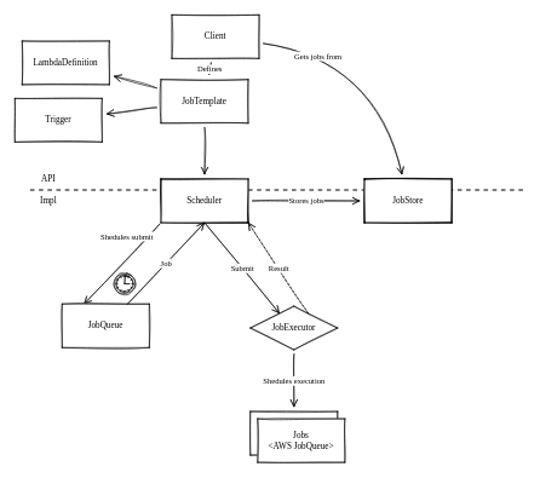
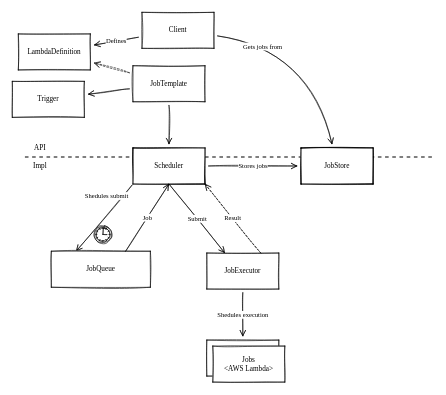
  <mxCell id="0" />
  <mxCell id="1" parent="0" />
  <mxCell id="2" value="" style="endArrow=none;dashed=1;html=1;strokeWidth=2;rounded=0;fontFamily=Comic Sans MS;" parent="1" edge="1"><mxGeometry width="50" height="50" relative="1" as="geometry"><mxPoint x="41" y="261" as="sourcePoint" /><mxPoint x="721" y="261" as="targetPoint" /></mxGeometry></mxCell>
  <mxCell id="3" value="Shedules submit" style="rounded=0;orthogonalLoop=1;jettySize=auto;html=1;fontFamily=Comic Sans MS;sketch=1;targetPerimeterSpacing=6;sourcePerimeterSpacing=6;endArrow=open;endFill=0;endSize=8;startSize=8;entryX=0.25;entryY=0;entryDx=0;entryDy=0;exitX=0;exitY=1;exitDx=0;exitDy=0;" parent="1" source="19" target="9" edge="1"><mxGeometry x="-0.401" y="-21" relative="1" as="geometry"><mxPoint as="offset" /></mxGeometry></mxCell>
  <mxCell id="4" value="Job" style="rounded=0;whiteSpace=wrap;html=1;sketch=1;fontFamily=Comic Sans MS;" parent="1" vertex="1"><mxGeometry x="344" y="566" width="120" height="60" as="geometry" /></mxCell>
  <mxCell id="5" value="Scheduler" style="rounded=0;whiteSpace=wrap;html=1;sketch=1;fontFamily=Comic Sans MS;" parent="1" vertex="1"><mxGeometry x="221" y="246" width="120" height="60" as="geometry" /></mxCell>
- <mxCell id="6" value="Jobs&lt;br&gt;&amp;lt;AWS JobQueue&amp;gt;" style="rounded=0;whiteSpace=wrap;html=1;sketch=1;fontFamily=Comic Sans MS;" parent="1" vertex="1"><mxGeometry x="354" y="576" width="120" height="60" as="geometry" /></mxCell>
+ <mxCell id="6" value="Jobs&lt;br&gt;&amp;lt;AWS Lambda&amp;gt;" style="rounded=0;whiteSpace=wrap;html=1;sketch=1;fontFamily=Comic Sans MS;" parent="1" vertex="1"><mxGeometry x="354" y="576" width="120" height="60" as="geometry" /></mxCell>
  <mxCell id="7" value="JobStore" style="rounded=0;whiteSpace=wrap;html=1;sketch=1;fontFamily=Comic Sans MS;" parent="1" vertex="1"><mxGeometry x="501" y="246" width="120" height="60" as="geometry" /></mxCell>
- <mxCell id="8" value="JobExecutor" style="rhombus;whiteSpace=wrap;html=1;sketch=1;fontFamily=Comic Sans MS;" parent="1" vertex="1"><mxGeometry x="344" y="421" width="120" height="60" as="geometry" /></mxCell>
- <mxCell id="9" value="JobQueue" style="rounded=0;whiteSpace=wrap;html=1;sketch=1;fontFamily=Comic Sans MS;" parent="1" vertex="1"><mxGeometry x="85" y="418" width="120" height="60" as="geometry" /></mxCell>
+ <mxCell id="8" value="JobExecutor" style="rounded=0;whiteSpace=wrap;html=1;sketch=1;fontFamily=Comic Sans MS;" parent="1" vertex="1"><mxGeometry x="344" y="421" width="120" height="60" as="geometry" /></mxCell>
+ <mxCell id="9" value="JobQueue" style="rounded=0;whiteSpace=wrap;html=1;sketch=1;fontFamily=Comic Sans MS;" parent="1" vertex="1"><mxGeometry x="85" y="418" width="165" height="60" as="geometry" /></mxCell>
  <mxCell id="10" style="edgeStyle=none;rounded=0;sketch=1;orthogonalLoop=1;jettySize=auto;html=1;fontFamily=Comic Sans MS;endArrow=open;endFill=0;startSize=8;endSize=8;sourcePerimeterSpacing=6;targetPerimeterSpacing=6;" parent="1" source="24" target="5" edge="1"><mxGeometry relative="1" as="geometry"><mxPoint x="354.333" y="177" as="sourcePoint" /><mxPoint x="137" y="339" as="targetPoint" /></mxGeometry></mxCell>
  <mxCell id="11" value="" style="points=[[0.145,0.145,0],[0.5,0,0],[0.855,0.145,0],[1,0.5,0],[0.855,0.855,0],[0.5,1,0],[0.145,0.855,0],[0,0.5,0]];shape=mxgraph.bpmn.event;html=1;verticalLabelPosition=bottom;labelBackgroundColor=#ffffff;verticalAlign=top;align=center;perimeter=ellipsePerimeter;outlineConnect=0;aspect=fixed;outline=standard;symbol=timer;sketch=1;" parent="1" vertex="1"><mxGeometry x="156" y="375" width="30" height="30" as="geometry" /></mxCell>
  <mxCell id="12" value="Shedules execution" style="rounded=0;orthogonalLoop=1;jettySize=auto;html=1;fontFamily=Comic Sans MS;sketch=1;targetPerimeterSpacing=6;sourcePerimeterSpacing=6;endArrow=open;endFill=0;endSize=8;startSize=8;" parent="1" source="8" target="4" edge="1"><mxGeometry relative="1" as="geometry"><mxPoint x="134" y="317" as="sourcePoint" /><mxPoint x="134" y="425" as="targetPoint" /></mxGeometry></mxCell>
  <mxCell id="13" value="Stores jobs" style="rounded=0;orthogonalLoop=1;jettySize=auto;html=1;fontFamily=Comic Sans MS;sketch=1;targetPerimeterSpacing=6;sourcePerimeterSpacing=6;endArrow=open;endFill=0;endSize=8;startSize=8;" parent="1" source="19" target="7" edge="1"><mxGeometry relative="1" as="geometry"><mxPoint x="505" y="466" as="sourcePoint" /><mxPoint x="357" y="466" as="targetPoint" /></mxGeometry></mxCell>
  <mxCell id="14" value="API" style="text;html=1;align=center;verticalAlign=middle;resizable=0;points=[];autosize=1;strokeColor=none;fillColor=none;fontFamily=Comic Sans MS;" parent="1" vertex="1"><mxGeometry x="41" y="231" width="50" height="30" as="geometry" /></mxCell>
  <mxCell id="15" value="Impl" style="text;html=1;align=center;verticalAlign=middle;resizable=0;points=[];autosize=1;strokeColor=none;fillColor=none;fontFamily=Comic Sans MS;" parent="1" vertex="1"><mxGeometry x="41" y="261" width="50" height="30" as="geometry" /></mxCell>
  <mxCell id="16" value="Client" style="rounded=0;whiteSpace=wrap;html=1;sketch=1;fontFamily=Comic Sans MS;" parent="1" vertex="1"><mxGeometry x="236" y="20" width="120" height="60" as="geometry" /></mxCell>
- <mxCell id="17" value="Defines" style="edgeStyle=none;rounded=0;sketch=1;orthogonalLoop=1;jettySize=auto;html=1;fontFamily=Comic Sans MS;endArrow=open;endFill=0;startSize=8;endSize=8;sourcePerimeterSpacing=6;targetPerimeterSpacing=6;" parent="1" source="16" target="24" edge="1"><mxGeometry relative="1" as="geometry"><mxPoint x="311.154" y="57" as="sourcePoint" /><mxPoint x="355.8" y="105" as="targetPoint" /></mxGeometry></mxCell>
+ <mxCell id="17" value="Defines" style="edgeStyle=none;rounded=0;sketch=1;orthogonalLoop=1;jettySize=auto;html=1;fontFamily=Comic Sans MS;endArrow=open;endFill=0;startSize=8;endSize=8;sourcePerimeterSpacing=6;targetPerimeterSpacing=6;" parent="1" source="16" target="25" edge="1"><mxGeometry relative="1" as="geometry"><mxPoint x="311.154" y="57" as="sourcePoint" /><mxPoint x="355.8" y="105" as="targetPoint" /></mxGeometry></mxCell>
  <mxCell id="18" value="Gets jobs from" style="edgeStyle=none;sketch=1;orthogonalLoop=1;jettySize=auto;html=1;fontFamily=Comic Sans MS;endArrow=open;endFill=0;startSize=8;endSize=8;sourcePerimeterSpacing=6;targetPerimeterSpacing=6;curved=1;" parent="1" source="16" target="7" edge="1"><mxGeometry x="-0.518" y="-7" relative="1" as="geometry"><mxPoint x="430.769" y="57" as="sourcePoint" /><mxPoint x="406.231" y="115" as="targetPoint" /><Array as="points"><mxPoint x="516" y="81" /></Array><mxPoint as="offset" /></mxGeometry></mxCell>
  <mxCell id="19" value="Scheduler" style="rounded=0;whiteSpace=wrap;html=1;sketch=1;fontFamily=Comic Sans MS;" parent="1" vertex="1"><mxGeometry x="221" y="246" width="120" height="60" as="geometry" /></mxCell>
  <mxCell id="20" value="JobStore" style="rounded=0;whiteSpace=wrap;html=1;sketch=1;fontFamily=Comic Sans MS;" parent="1" vertex="1"><mxGeometry x="501" y="246" width="120" height="60" as="geometry" /></mxCell>
  <mxCell id="21" value="Job" style="rounded=0;orthogonalLoop=1;jettySize=auto;html=1;fontFamily=Comic Sans MS;sketch=1;targetPerimeterSpacing=6;sourcePerimeterSpacing=6;endArrow=open;endFill=0;endSize=8;startSize=8;exitX=0.75;exitY=0;exitDx=0;exitDy=0;entryX=0.5;entryY=1;entryDx=0;entryDy=0;" parent="1" source="9" target="19" edge="1"><mxGeometry relative="1" as="geometry"><mxPoint x="259.966" y="322" as="sourcePoint" /><mxPoint x="316" y="381" as="targetPoint" /></mxGeometry></mxCell>
  <mxCell id="22" value="Submit" style="rounded=0;orthogonalLoop=1;jettySize=auto;html=1;fontFamily=Comic Sans MS;sketch=1;targetPerimeterSpacing=6;sourcePerimeterSpacing=6;endArrow=open;endFill=0;endSize=8;startSize=8;exitX=0.5;exitY=1;exitDx=0;exitDy=0;entryX=0.25;entryY=0;entryDx=0;entryDy=0;" parent="1" source="19" target="8" edge="1"><mxGeometry relative="1" as="geometry"><mxPoint x="226" y="431" as="sourcePoint" /><mxPoint x="291" y="316" as="targetPoint" /></mxGeometry></mxCell>
  <mxCell id="23" value="Result" style="rounded=0;orthogonalLoop=1;jettySize=auto;html=1;fontFamily=Comic Sans MS;sketch=1;targetPerimeterSpacing=6;sourcePerimeterSpacing=6;endArrow=open;endFill=0;endSize=8;startSize=8;entryX=1;entryY=1;entryDx=0;entryDy=0;exitX=0.75;exitY=0;exitDx=0;exitDy=0;dashed=1;" parent="1" source="8" target="19" edge="1"><mxGeometry relative="1" as="geometry"><mxPoint x="446" y="351" as="sourcePoint" /><mxPoint x="566" y="446" as="targetPoint" /></mxGeometry></mxCell>
  <mxCell id="24" value="JobTemplate" style="rounded=0;whiteSpace=wrap;html=1;sketch=1;fontFamily=Comic Sans MS;" parent="1" vertex="1"><mxGeometry x="221" y="109" width="120" height="60" as="geometry" /></mxCell>
  <mxCell id="25" value="LambdaDefinition" style="rounded=0;whiteSpace=wrap;html=1;sketch=1;fontFamily=Comic Sans MS;" parent="1" vertex="1"><mxGeometry x="30" y="56" width="120" height="60" as="geometry" /></mxCell>
  <mxCell id="26" value="Trigger" style="rounded=0;whiteSpace=wrap;html=1;sketch=1;fontFamily=Comic Sans MS;" parent="1" vertex="1"><mxGeometry x="20" y="135" width="120" height="60" as="geometry" /></mxCell>
- <mxCell id="27" value="" style="edgeStyle=none;rounded=0;sketch=1;orthogonalLoop=1;jettySize=auto;html=1;fontFamily=Comic Sans MS;endArrow=open;endFill=0;startSize=8;endSize=8;sourcePerimeterSpacing=6;targetPerimeterSpacing=6;" parent="1" source="24" target="25" edge="1"><mxGeometry relative="1" as="geometry"><mxPoint x="287.364" y="37" as="sourcePoint" /><mxPoint x="289.636" y="97" as="targetPoint" /></mxGeometry></mxCell>
+ <mxCell id="27" value="" style="edgeStyle=none;rounded=0;sketch=1;orthogonalLoop=1;jettySize=auto;html=1;fontFamily=Comic Sans MS;endArrow=open;endFill=0;startSize=8;endSize=8;sourcePerimeterSpacing=6;targetPerimeterSpacing=6;dashed=1;" parent="1" source="24" target="25" edge="1"><mxGeometry relative="1" as="geometry"><mxPoint x="287.364" y="37" as="sourcePoint" /><mxPoint x="289.636" y="97" as="targetPoint" /></mxGeometry></mxCell>
  <mxCell id="28" value="" style="edgeStyle=none;rounded=0;sketch=1;orthogonalLoop=1;jettySize=auto;html=1;fontFamily=Comic Sans MS;endArrow=open;endFill=0;startSize=8;endSize=8;sourcePerimeterSpacing=6;targetPerimeterSpacing=6;" parent="1" source="24" target="26" edge="1"><mxGeometry relative="1" as="geometry"><mxPoint x="225" y="121.353" as="sourcePoint" /><mxPoint x="0" y="81.647" as="targetPoint" /></mxGeometry></mxCell>
